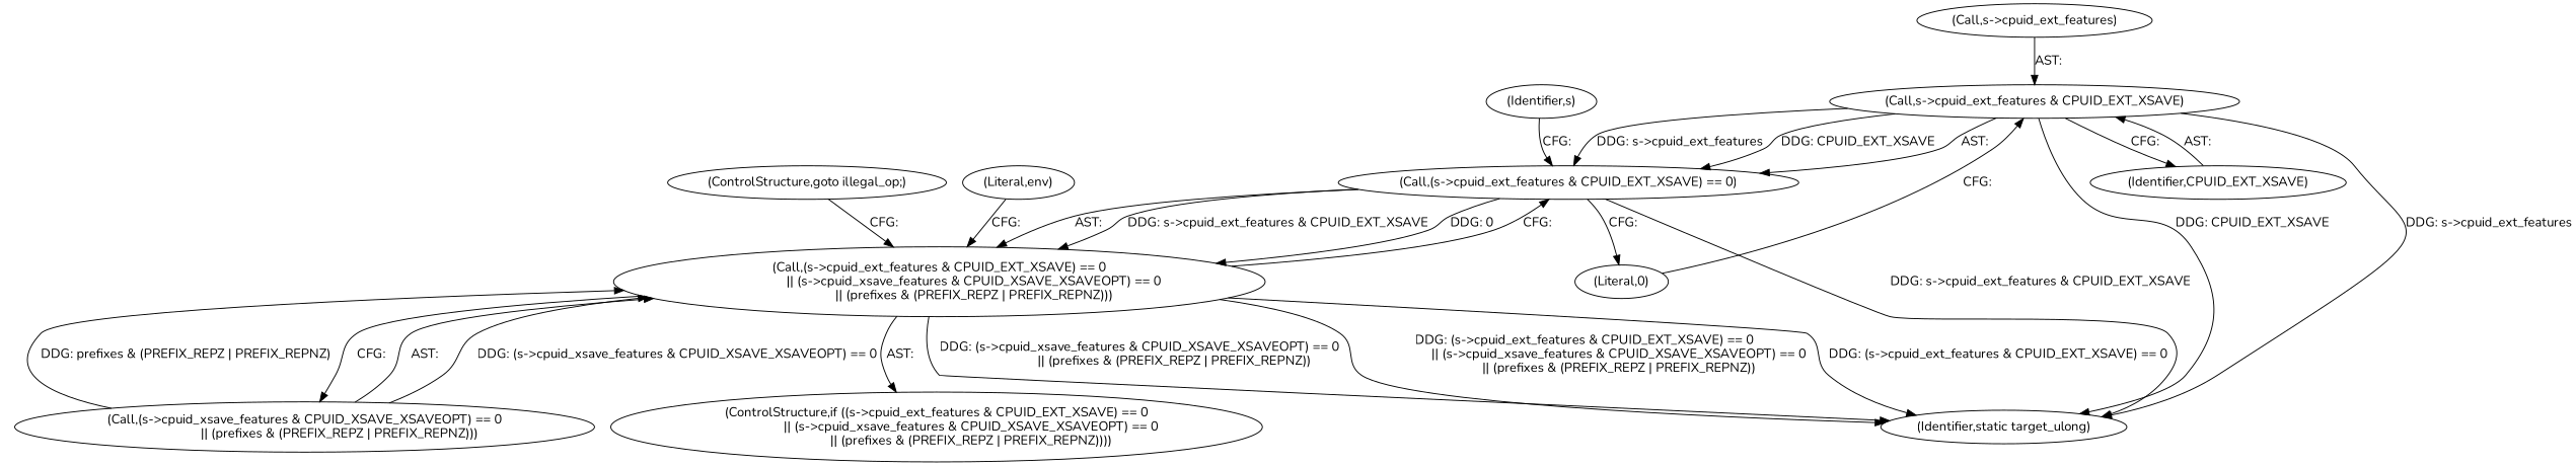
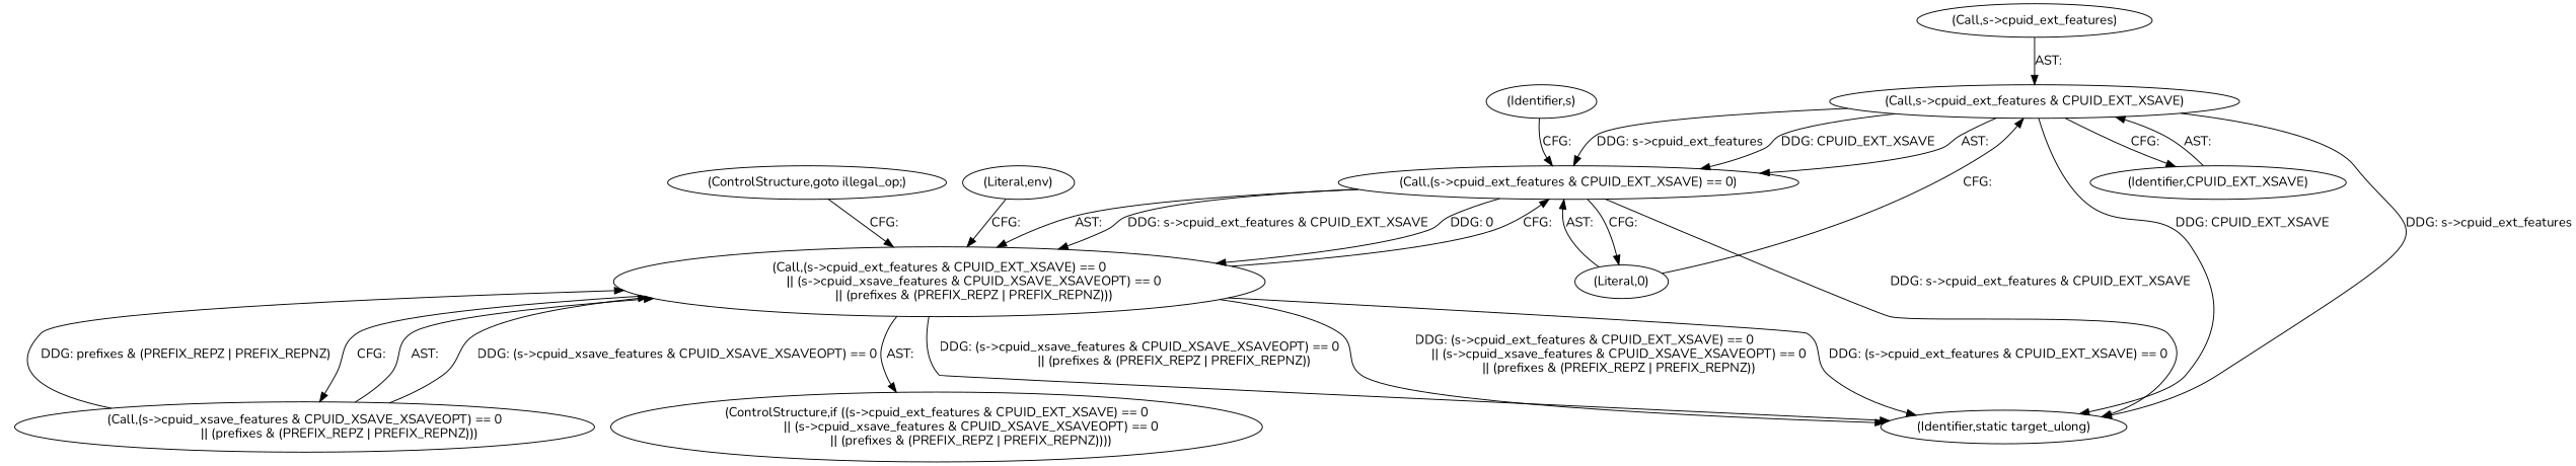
  digraph {
    fontname=Nunito
    node [fontname=Nunito]
    edge [fontname=Nunito]
    n1 [label="(Call,s->cpuid_ext_features & CPUID_EXT_XSAVE)"]
    n2 [label="(Call,(s->cpuid_ext_features & CPUID_EXT_XSAVE) == 0)"]
    n3 [label="(Identifier,static target_ulong)"]
    n4 [label="(Identifier,CPUID_EXT_XSAVE)"]
    n5 [label="(Call,(s->cpuid_ext_features & CPUID_EXT_XSAVE) == 0\n                    || (s->cpuid_xsave_features & CPUID_XSAVE_XSAVEOPT) == 0\n                    || (prefixes & (PREFIX_REPZ | PREFIX_REPNZ)))"]
    n6 [label="(Literal,0)"]
    n7 [label="(Call,(s->cpuid_xsave_features & CPUID_XSAVE_XSAVEOPT) == 0\n                    || (prefixes & (PREFIX_REPZ | PREFIX_REPNZ)))"]
    n8 [label="(ControlStructure,if ((s->cpuid_ext_features & CPUID_EXT_XSAVE) == 0\n                    || (s->cpuid_xsave_features & CPUID_XSAVE_XSAVEOPT) == 0\n                    || (prefixes & (PREFIX_REPZ | PREFIX_REPNZ))))"]
    n9 [label="(Identifier,s)"]
    n10 [label="(ControlStructure,goto illegal_op;)"]
    n11 [label="(Call,s->cpuid_ext_features)"]
    n12 [label="(Literal,env)"]
    n1 -> n2 [label="AST: "]
    n1 -> n2 [label="DDG: s->cpuid_ext_features"]
    n1 -> n2 [label="DDG: CPUID_EXT_XSAVE"]
    n1 -> n3 [label="DDG: s->cpuid_ext_features"]
    n1 -> n3 [label="DDG: CPUID_EXT_XSAVE"]
    n1 -> n4 [label="CFG: "]
    n2 -> n3 [label="DDG: s->cpuid_ext_features & CPUID_EXT_XSAVE"]
    n2 -> n5 [label="AST: "]
    n2 -> n5 [label="DDG: s->cpuid_ext_features & CPUID_EXT_XSAVE"]
    n2 -> n5 [label="DDG: 0"]
    n2 -> n6 [label="CFG: "]
    n4 -> n1 [label="AST: "]
    n5 -> n2 [label="CFG: "]
    n5 -> n3 [label="DDG: (s->cpuid_xsave_features & CPUID_XSAVE_XSAVEOPT) == 0\n                    || (prefixes & (PREFIX_REPZ | PREFIX_REPNZ))"]
    n5 -> n3 [label="DDG: (s->cpuid_ext_features & CPUID_EXT_XSAVE) == 0\n                    || (s->cpuid_xsave_features & CPUID_XSAVE_XSAVEOPT) == 0\n                    || (prefixes & (PREFIX_REPZ | PREFIX_REPNZ))"]
    n5 -> n3 [label="DDG: (s->cpuid_ext_features & CPUID_EXT_XSAVE) == 0"]
    n5 -> n7 [label="CFG: "]
    n5 -> n8 [label="AST: "]
    n6 -> n1 [label="CFG: "]
+   n6 -> n2 [label="AST: "]
    n7 -> n5 [label="AST: "]
    n7 -> n5 [label="DDG: (s->cpuid_xsave_features & CPUID_XSAVE_XSAVEOPT) == 0"]
    n7 -> n5 [label="DDG: prefixes & (PREFIX_REPZ | PREFIX_REPNZ)"]
    n9 -> n2 [label="CFG: "]
    n10 -> n5 [label="CFG: "]
    n11 -> n1 [label="AST: "]
    n12 -> n5 [label="CFG: "]
  }
